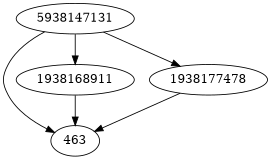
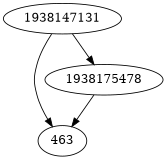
  strict digraph {
    n1 [label=463]
-   1938147131 [label=5938147131]
-   1938168911
-   1938175478 [label=1938177478]
+   1938147131
+   1938175478
    1938147131 -> n1
-   1938147131 -> 1938168911
    1938147131 -> 1938175478
-   1938168911 -> n1
    1938175478 -> n1
  }
